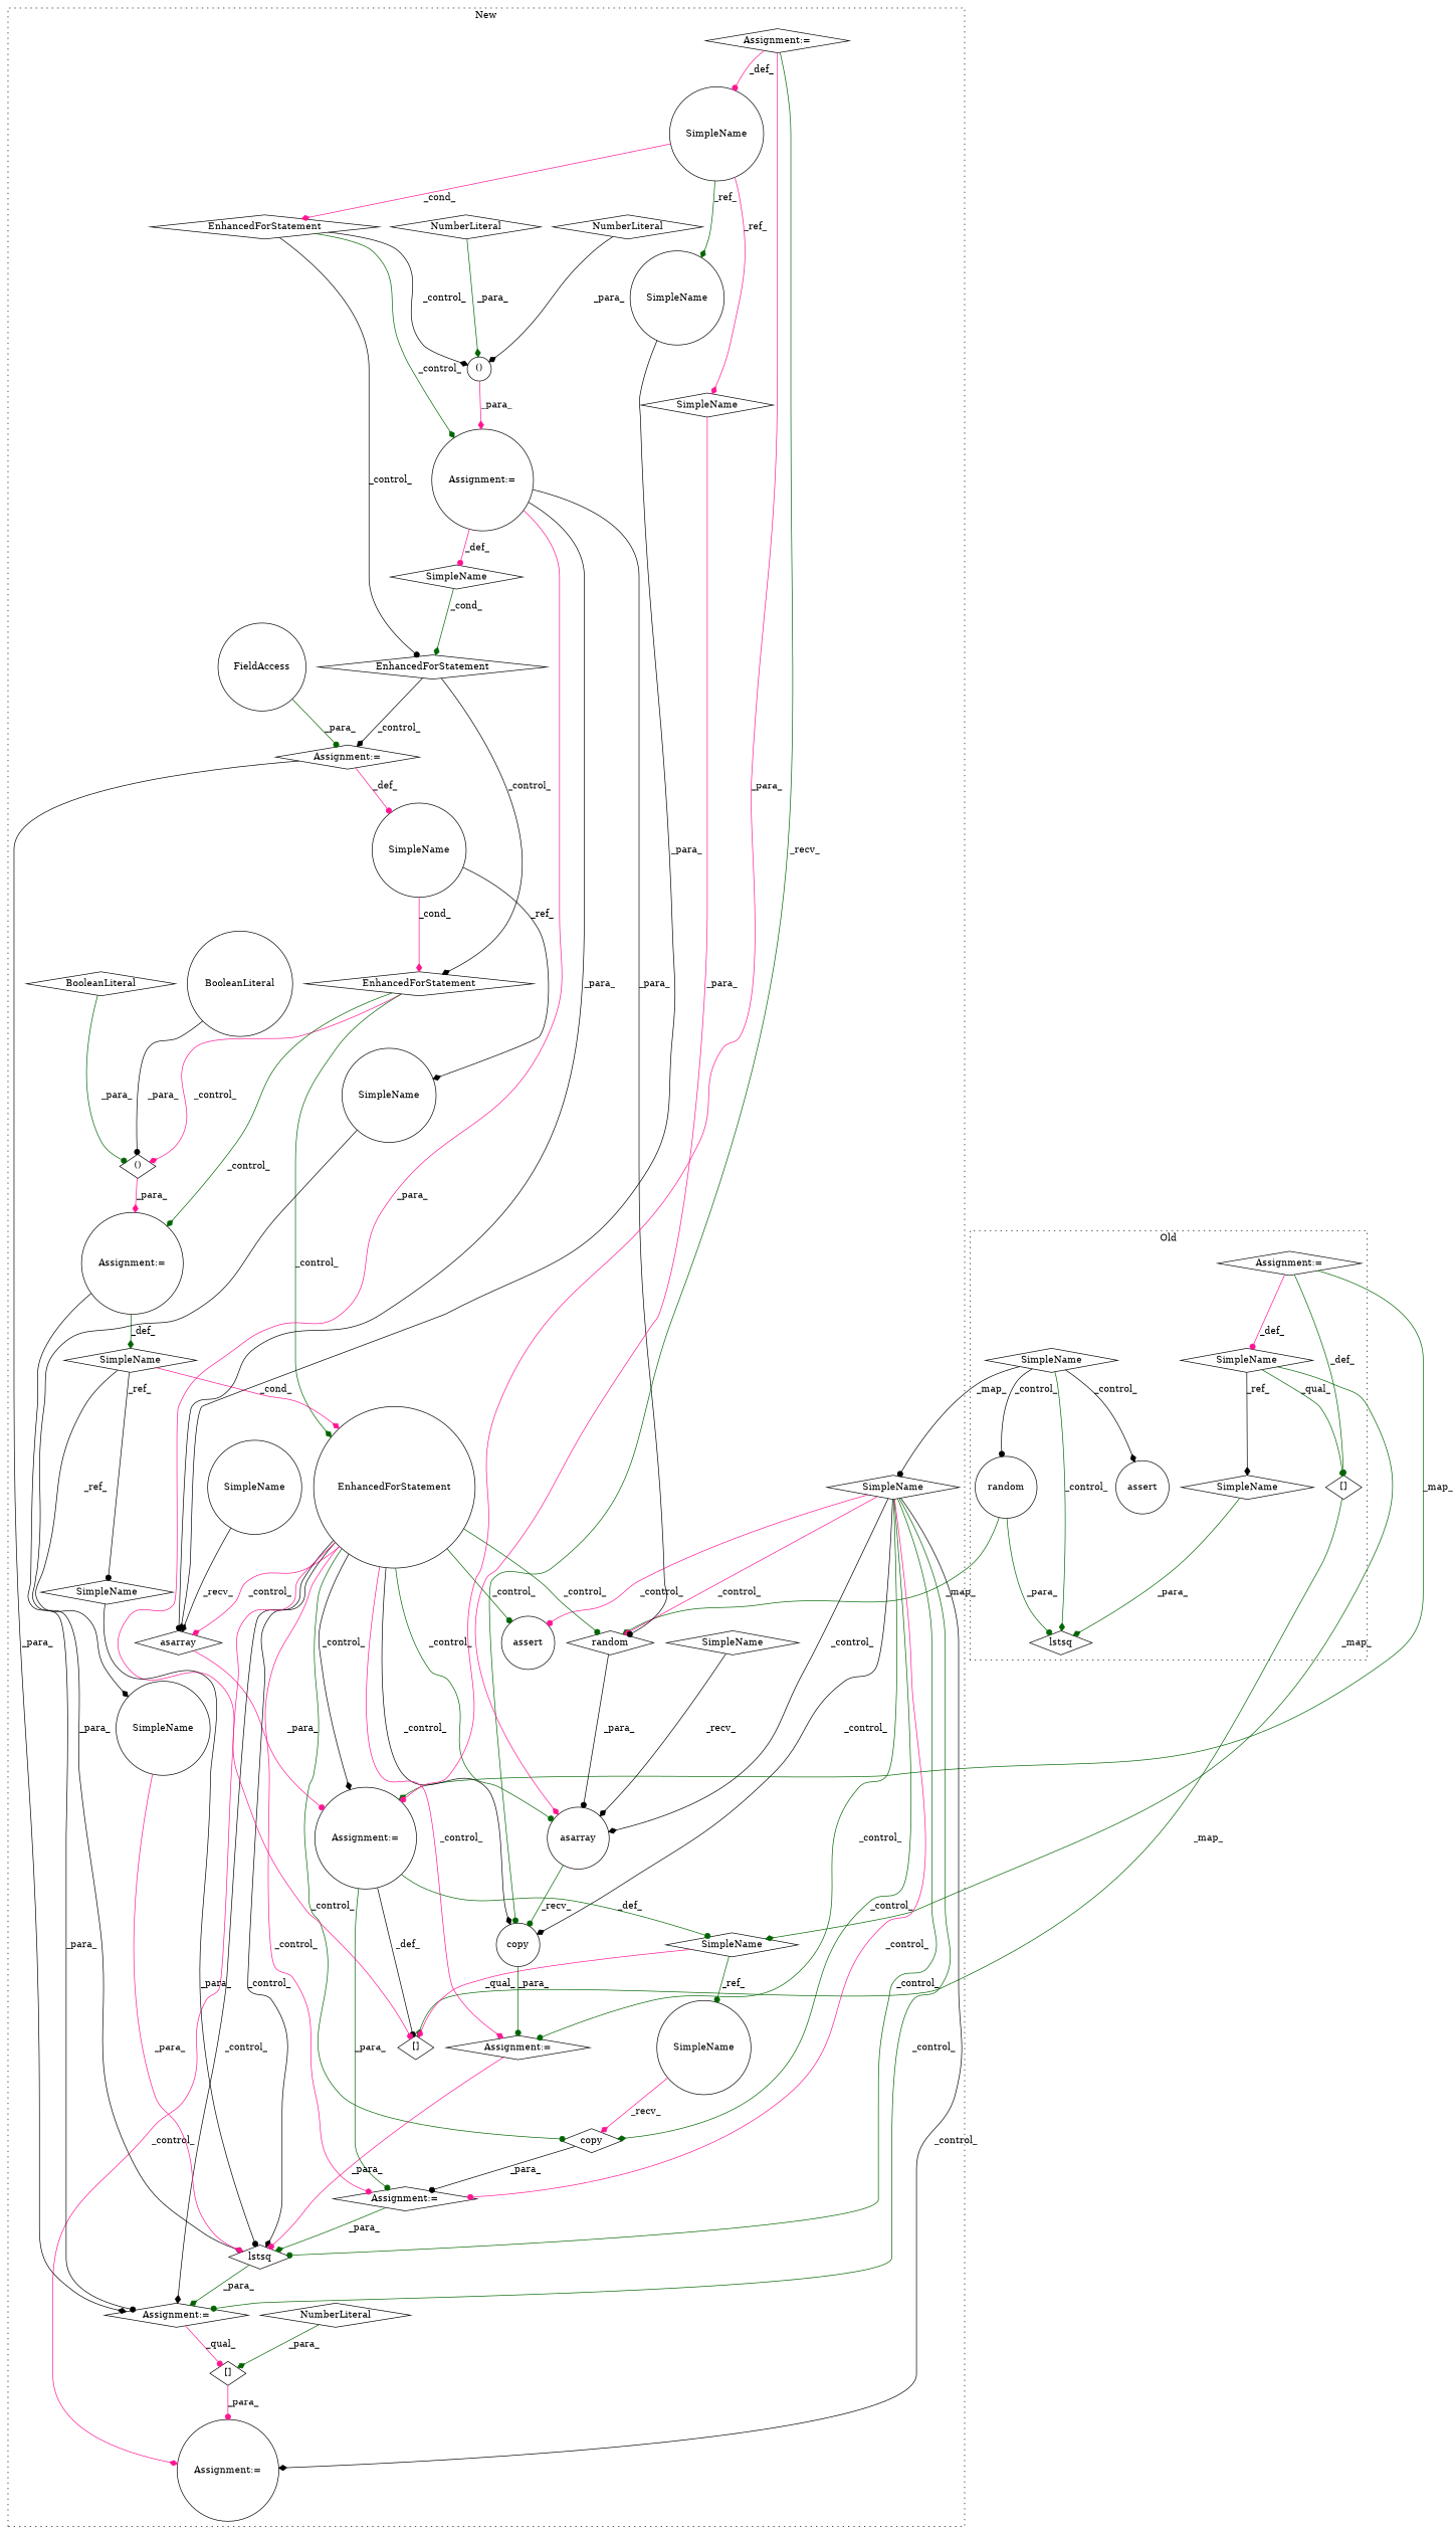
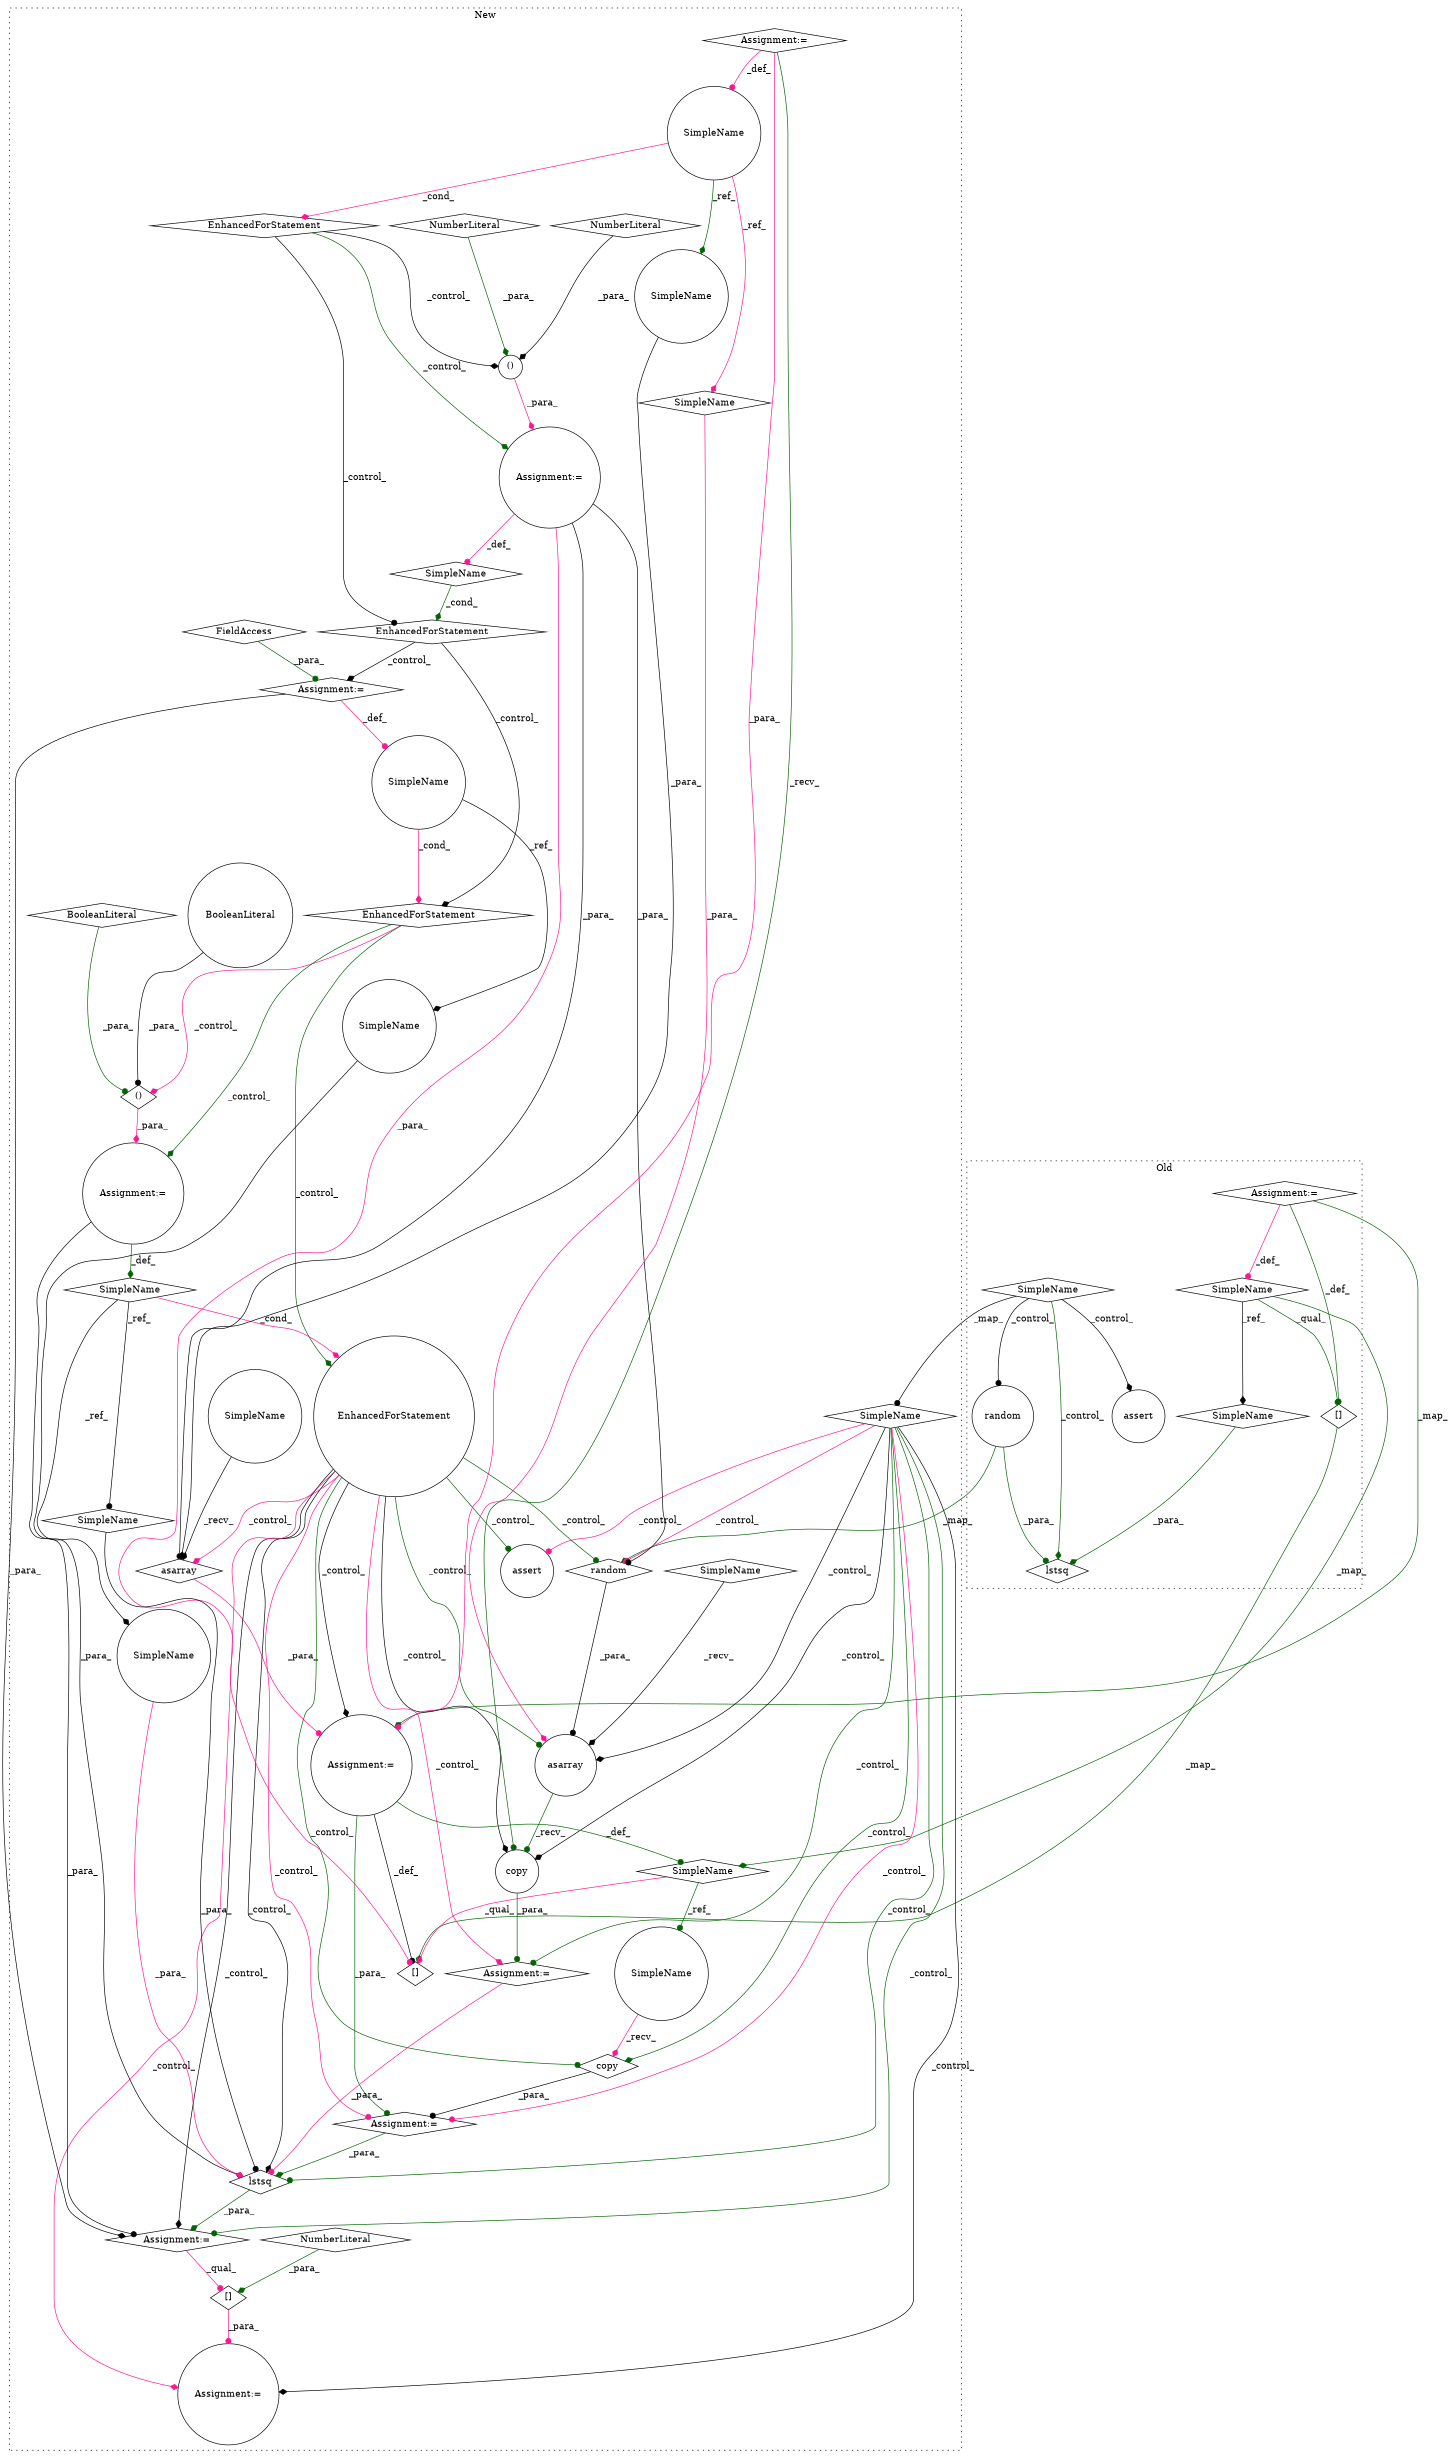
  digraph {
    node [a=42 l=1 s=35456 shape=diamond]
    edge [color=darkgreen arrowhead=diamond]
    n1 [a=32 l="6,1" label=lstsq s="29343,29352"]
    n2 [label=SimpleName s=29235]
    n3 [a=32 l="26,1" label=assert s="29412,29457" shape=circle]
    n4 [label=SimpleName s=28989]
    n5 [a=2 l="9,2" label="[]" s="29098,29122"]
    n6 [a=7 label="Assignment:=" s=28990]
    n7 [a=32 l="7,1" label=random s="29259,29280" shape=circle]
    n8 [label=SimpleName s=29349]
    n9 [a=32 l="8,1" label=asarray s="35908,35944" shape=circle]
    n10 [a=106 l=57 label="()" s=35172 shape=circle]
    n11 [label=SimpleName s=35870]
    n12 [a=106 l=22 label="()"]
    n13 [a=70 l="53,2" label=EnhancedForStatement s="34996,35072"]
    n14 [a=9 l=4 label=BooleanLiteral]
    n15 [a=70 l="69,3" label=EnhancedForStatement s="35082,35229"]
    n16 [a=9 l=5 label=BooleanLiteral s=35473 shape=circle]
    n17 [a=70 l="61,2" label=EnhancedForStatement s="35242,35350"]
    n18 [a=32 l="6,1" label=lstsq s="36019,36064"]
    n19 [a=32 l="8,1" label=asarray s="35503,35539"]
    n20 [a=2 l="4,1" label="[]" s="36083,36088"]
    n21 [a=34 l=2 label=NumberLiteral s=35188]
    n22 [a=34 l=2 label=NumberLiteral s=35173]
    n23 [a=34 label=NumberLiteral s=36087]
    n24 [a=70 l="65,3" label=EnhancedForStatement s="35364,35478" shape=circle]
    n25 [l=13 label=SimpleName s=35310 shape=circle]
    n26 [label=SimpleName s=35155]
    n27 [l=5 label=SimpleName s=35053 shape=circle]
    n28 [l=9 label=SimpleName s=35433]
    n29 [label=SimpleName s=35495]
    n30 [a=2 l="17,2" label="[]" s="35685,35717"]
    n31 [a=7 label="Assignment:=" s=35496 shape=circle]
    n32 [a=32 l="16,1" label=assert s="36188,36316" shape=circle]
    n33 [a=32 l="7,1" label=random s="35916,35937"]
    n34 [a=32 l=6 label=copy s=35993 shape=circle]
    n35 [a=7 l="69,3" label="Assignment:=" s="35082,35229" shape=circle]
    n36 [a=32 l=6 label=copy s=35966]
    n37 [a=7 l="65,3" label="Assignment:=" s="35364,35478" shape=circle]
    n38 [a=7 label="Assignment:=" s=35990]
    n39 [a=7 label="Assignment:=" s=36018]
    n40 [a=7 label="Assignment:=" s=35963]
    n41 [a=7 l="53,2" label="Assignment:=" s="34996,35072"]
    n42 [a=7 label="Assignment:=" s=36082 shape=circle]
    n43 [a=7 l="61,2" label="Assignment:=" s="35242,35350"]
-   n44 [a=22 l=24 label=FieldAccess s=35326 shape=circle]
+   n44 [a=22 l=24 label=FieldAccess s=35326]
    n45 [l=13 label=SimpleName s=36031 shape=circle]
    n46 [label=SimpleName s=35964 shape=circle]
    n47 [l=5 label=SimpleName s=35534 shape=circle]
    n48 [l=5 label=SimpleName s=35939]
    n49 [l=9 label=SimpleName s=36045]
    n50 [l=9 label=SimpleName s=36055 shape=circle]
    n51 [l=5 label=SimpleName s=35902]
    n52 [l=5 label=SimpleName s=35497 shape=circle]
    subgraph cluster_1 {
      label=Old
      style=dotted
      n1
      n2
      n3
      n4
      n5
      n6
      n7
      n8
    }
    subgraph cluster_2 {
      label=New
      style=dotted
      n9
      n10
      n11
      n12
      n13
      n14
      n15
      n16
      n17
      n18
      n19
      n20
      n21
      n22
      n23
      n24
      n25
      n26
      n27
      n28
      n29
      n30
      n31
      n32
      n33
      n34
      n35
      n36
      n37
      n38
      n39
      n40
      n41
      n42
      n43
      n44
      n45
      n46
      n47
      n48
      n49
      n50
      n51
      n52
    }
    n2 -> n1 [label=_control_]
    n2 -> n3 [label=_control_ color=black]
    n2 -> n7 [label=_control_ color=black arrowhead=dot]
    n2 -> n11 [label=_map_ color=black arrowhead=dot]
    n4 -> n5 [label=_qual_ arrowhead=dot]
    n4 -> n8 [label=_ref_ color=black]
    n4 -> n29 [label=_map_]
    n5 -> n30 [label=_map_]
    n6 -> n4 [label=_def_ color=deeppink arrowhead=dot]
    n6 -> n5 [label=_def_ arrowhead=dot]
    n6 -> n31 [label=_map_]
    n7 -> n1 [label=_para_ arrowhead=dot]
    n7 -> n33 [label=_map_]
    n8 -> n1 [label=_para_]
    n9 -> n34 [label=_recv_ arrowhead=dot]
    n10 -> n35 [label=_para_ color=deeppink]
    n11 -> n9 [label=_control_ color=black]
    n11 -> n18 [label=_control_ arrowhead=dot]
    n11 -> n32 [label=_control_ color=deeppink arrowhead=dot]
    n11 -> n33 [label=_control_ color=deeppink]
    n11 -> n34 [label=_control_ color=black]
    n11 -> n36 [label=_control_]
    n11 -> n38 [label=_control_ arrowhead=dot]
    n11 -> n39 [label=_control_ arrowhead=dot]
    n11 -> n40 [label=_control_ color=deeppink arrowhead=dot]
    n11 -> n42 [label=_control_ color=black]
    n12 -> n37 [label=_para_ color=deeppink]
    n13 -> n10 [label=_control_ color=black]
    n13 -> n15 [label=_control_ color=black arrowhead=dot]
    n13 -> n35 [label=_control_]
    n14 -> n12 [label=_para_ arrowhead=dot]
    n15 -> n17 [label=_control_ color=black]
    n15 -> n43 [label=_control_ color=black]
    n16 -> n12 [label=_para_ color=black arrowhead=dot]
    n17 -> n12 [label=_control_ color=deeppink]
    n17 -> n24 [label=_control_]
    n17 -> n37 [label=_control_]
    n18 -> n39 [label=_para_]
    n19 -> n31 [label=_para_ color=deeppink arrowhead=dot]
    n20 -> n42 [label=_para_ color=deeppink arrowhead=dot]
    n21 -> n10 [label=_para_]
    n22 -> n10 [label=_para_ color=black]
    n23 -> n20 [label=_para_]
    n24 -> n9 [label=_control_ arrowhead=dot]
    n24 -> n18 [label=_control_ color=black]
    n24 -> n19 [label=_control_ color=deeppink]
    n24 -> n31 [label=_control_ color=black]
    n24 -> n32 [label=_control_ arrowhead=dot]
    n24 -> n33 [label=_control_ arrowhead=dot]
    n24 -> n34 [label=_control_ color=black]
    n24 -> n36 [label=_control_ arrowhead=dot]
    n24 -> n38 [label=_control_ color=deeppink]
    n24 -> n39 [label=_control_ color=black]
    n24 -> n40 [label=_control_ color=deeppink arrowhead=dot]
    n24 -> n42 [label=_control_ color=deeppink]
    n25 -> n17 [label=_cond_ color=deeppink]
    n25 -> n45 [label=_ref_ color=black]
    n26 -> n15 [label=_cond_]
    n27 -> n13 [label=_cond_ color=deeppink]
    n27 -> n47 [label=_ref_]
    n27 -> n48 [label=_ref_ color=deeppink]
    n28 -> n24 [label=_cond_ color=deeppink]
    n28 -> n49 [label=_ref_ color=black arrowhead=dot]
    n28 -> n50 [label=_ref_ color=black]
    n29 -> n30 [label=_qual_ color=deeppink]
    n29 -> n46 [label=_ref_ arrowhead=dot]
    n31 -> n29 [label=_def_ arrowhead=dot]
    n31 -> n30 [label=_def_ color=black arrowhead=dot]
    n31 -> n40 [label=_para_ arrowhead=dot]
    n33 -> n9 [label=_para_ color=black arrowhead=dot]
    n34 -> n38 [label=_para_ arrowhead=dot]
    n35 -> n19 [label=_para_ color=black arrowhead=dot]
    n35 -> n26 [label=_def_ color=deeppink arrowhead=dot]
    n35 -> n30 [label=_para_ color=deeppink arrowhead=dot]
    n35 -> n33 [label=_para_ color=black arrowhead=dot]
    n36 -> n40 [label=_para_ color=black arrowhead=dot]
    n37 -> n28 [label=_def_]
    n37 -> n39 [label=_para_ color=black arrowhead=dot]
    n38 -> n18 [label=_para_ color=deeppink arrowhead=dot]
    n39 -> n20 [label=_qual_ color=deeppink arrowhead=dot]
    n40 -> n18 [label=_para_]
    n41 -> n27 [label=_def_ color=deeppink arrowhead=dot]
    n41 -> n31 [label=_para_ color=deeppink arrowhead=dot]
    n41 -> n34 [label=_recv_ arrowhead=dot]
    n43 -> n25 [label=_def_ color=deeppink arrowhead=dot]
    n43 -> n39 [label=_para_ color=black]
    n44 -> n43 [label=_para_ arrowhead=dot]
    n45 -> n18 [label=_para_ color=black]
    n46 -> n36 [label=_recv_ color=deeppink]
    n47 -> n19 [label=_para_ color=black]
    n48 -> n9 [label=_para_ color=deeppink]
    n49 -> n18 [label=_para_ color=black arrowhead=dot]
    n50 -> n18 [label=_para_ color=deeppink]
    n51 -> n9 [label=_recv_ color=black]
    n52 -> n19 [label=_recv_ color=black]
  }
